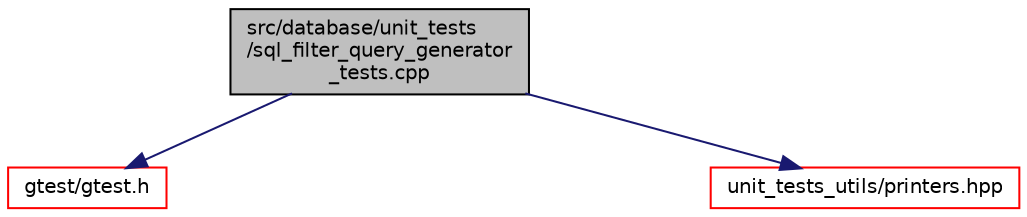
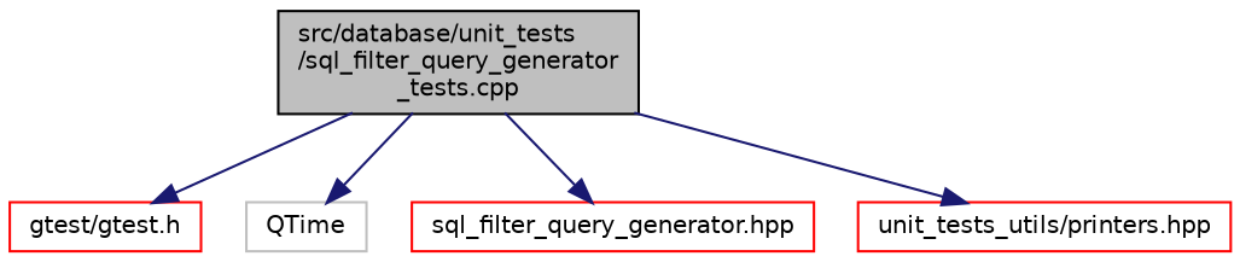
  digraph {
    node [color=red fillcolor=white fontname=Helvetica fontsize=10 shape=record style=filled]
    edge [color=midnightblue fontname=Helvetica fontsize=10 labelfontname=Helvetica labelfontsize=10 style=solid]
    n1 [color=black fillcolor=grey75 fontcolor=black height=0.2 label="src/database/unit_tests\l/sql_filter_query_generator\l_tests.cpp" width=0.4]
    n2 [height=0.2 label="gtest/gtest.h" width=0.4]
+   n3 [color=grey75 height=0.2 label=QTime width=0.4]
+   n4 [height=0.2 label="sql_filter_query_generator.hpp" width=0.4]
    n5 [height=0.2 label="unit_tests_utils/printers.hpp" width=0.4]
    n1 -> n2
+   n1 -> n3
+   n1 -> n4
    n1 -> n5
  }
